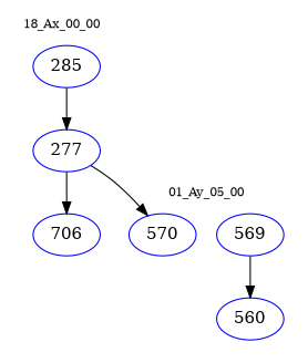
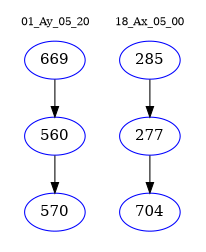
  digraph {
    node [color=blue]
    edge [color=black]
-   n1 [label=569]
+   n1 [label=669]
    n2 [label=560]
    n3 [label=570]
    n4 [label=285]
    n5 [label=277]
-   n6 [label=706]
+   n6 [label=704]
    subgraph cluster_1 {
      color=white
      fontsize=10
-     label="01_Ay_05_00"
+     label="01_Ay_05_20"
      n1
      n2
      n3
    }
    subgraph cluster_2 {
      color=white
      fontsize=10
-     label="18_Ax_00_00"
+     label="18_Ax_05_00"
      n4
      n5
      n6
    }
    n1 -> n2
-   n5 -> n3
+   n2 -> n3
    n4 -> n5
    n5 -> n6
  }
